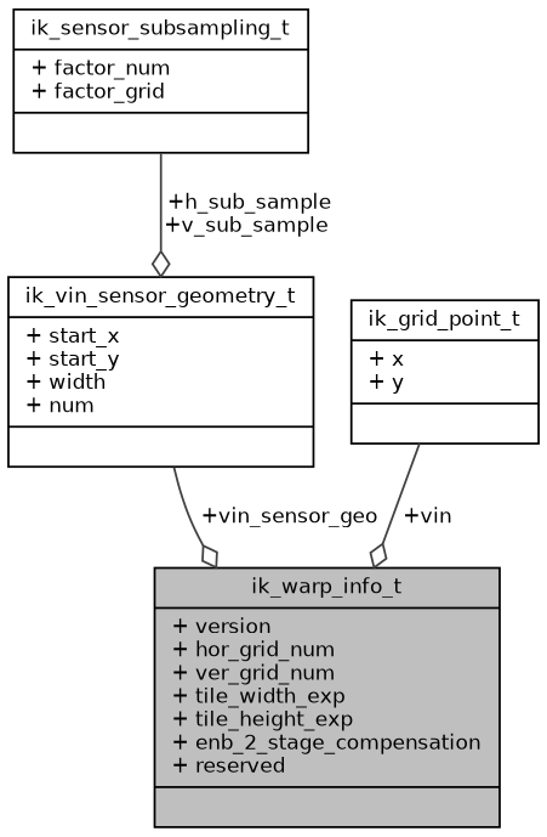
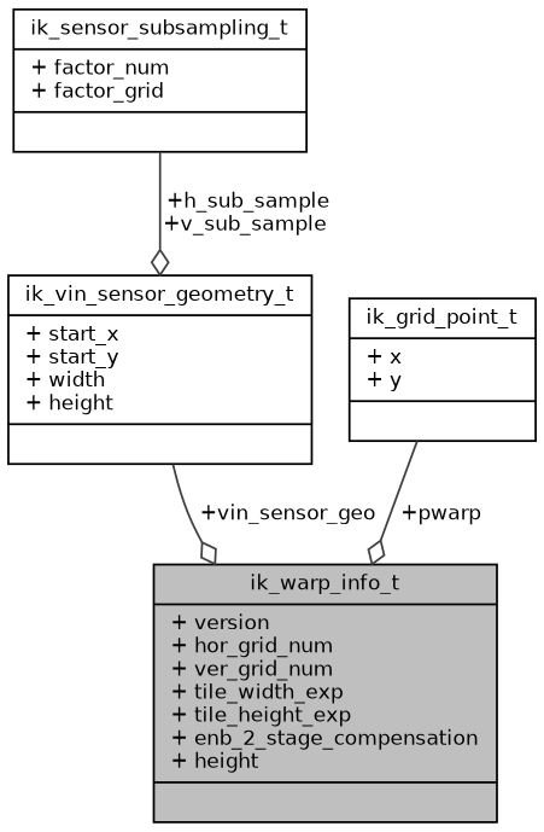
  digraph {
    node [color=black fontname=Helvetica fontsize=10 shape=record]
    edge [arrowhead=odiamond color=grey25 fontname=Helvetica fontsize=10 labelfontname=Helvetica labelfontsize=10 style=solid]
-   n1 [fillcolor=grey75 fontcolor=black height=0.2 label="{ik_warp_info_t\n|+ version\l+ hor_grid_num\l+ ver_grid_num\l+ tile_width_exp\l+ tile_height_exp\l+ enb_2_stage_compensation\l+ reserved\l|}" style=filled width=0.4]
-   n2 [height=0.2 label="{ik_vin_sensor_geometry_t\n|+ start_x\l+ start_y\l+ width\l+ num\l|}" width=0.4]
+   n1 [fillcolor=grey75 fontcolor=black height=0.2 label="{ik_warp_info_t\n|+ version\l+ hor_grid_num\l+ ver_grid_num\l+ tile_width_exp\l+ tile_height_exp\l+ enb_2_stage_compensation\l+ height\l|}" style=filled width=0.4]
+   n2 [height=0.2 label="{ik_vin_sensor_geometry_t\n|+ start_x\l+ start_y\l+ width\l+ height\l|}" width=0.4]
    n3 [height=0.2 label="{ik_sensor_subsampling_t\n|+ factor_num\l+ factor_grid\l|}" width=0.4]
    n4 [height=0.2 label="{ik_grid_point_t\n|+ x\l+ y\l|}" width=0.4]
    n2 -> n1 [label=" +vin_sensor_geo"]
    n3 -> n2 [label=" +h_sub_sample\n+v_sub_sample"]
-   n4 -> n1 [label=" +vin"]
+   n4 -> n1 [label=" +pwarp"]
  }
